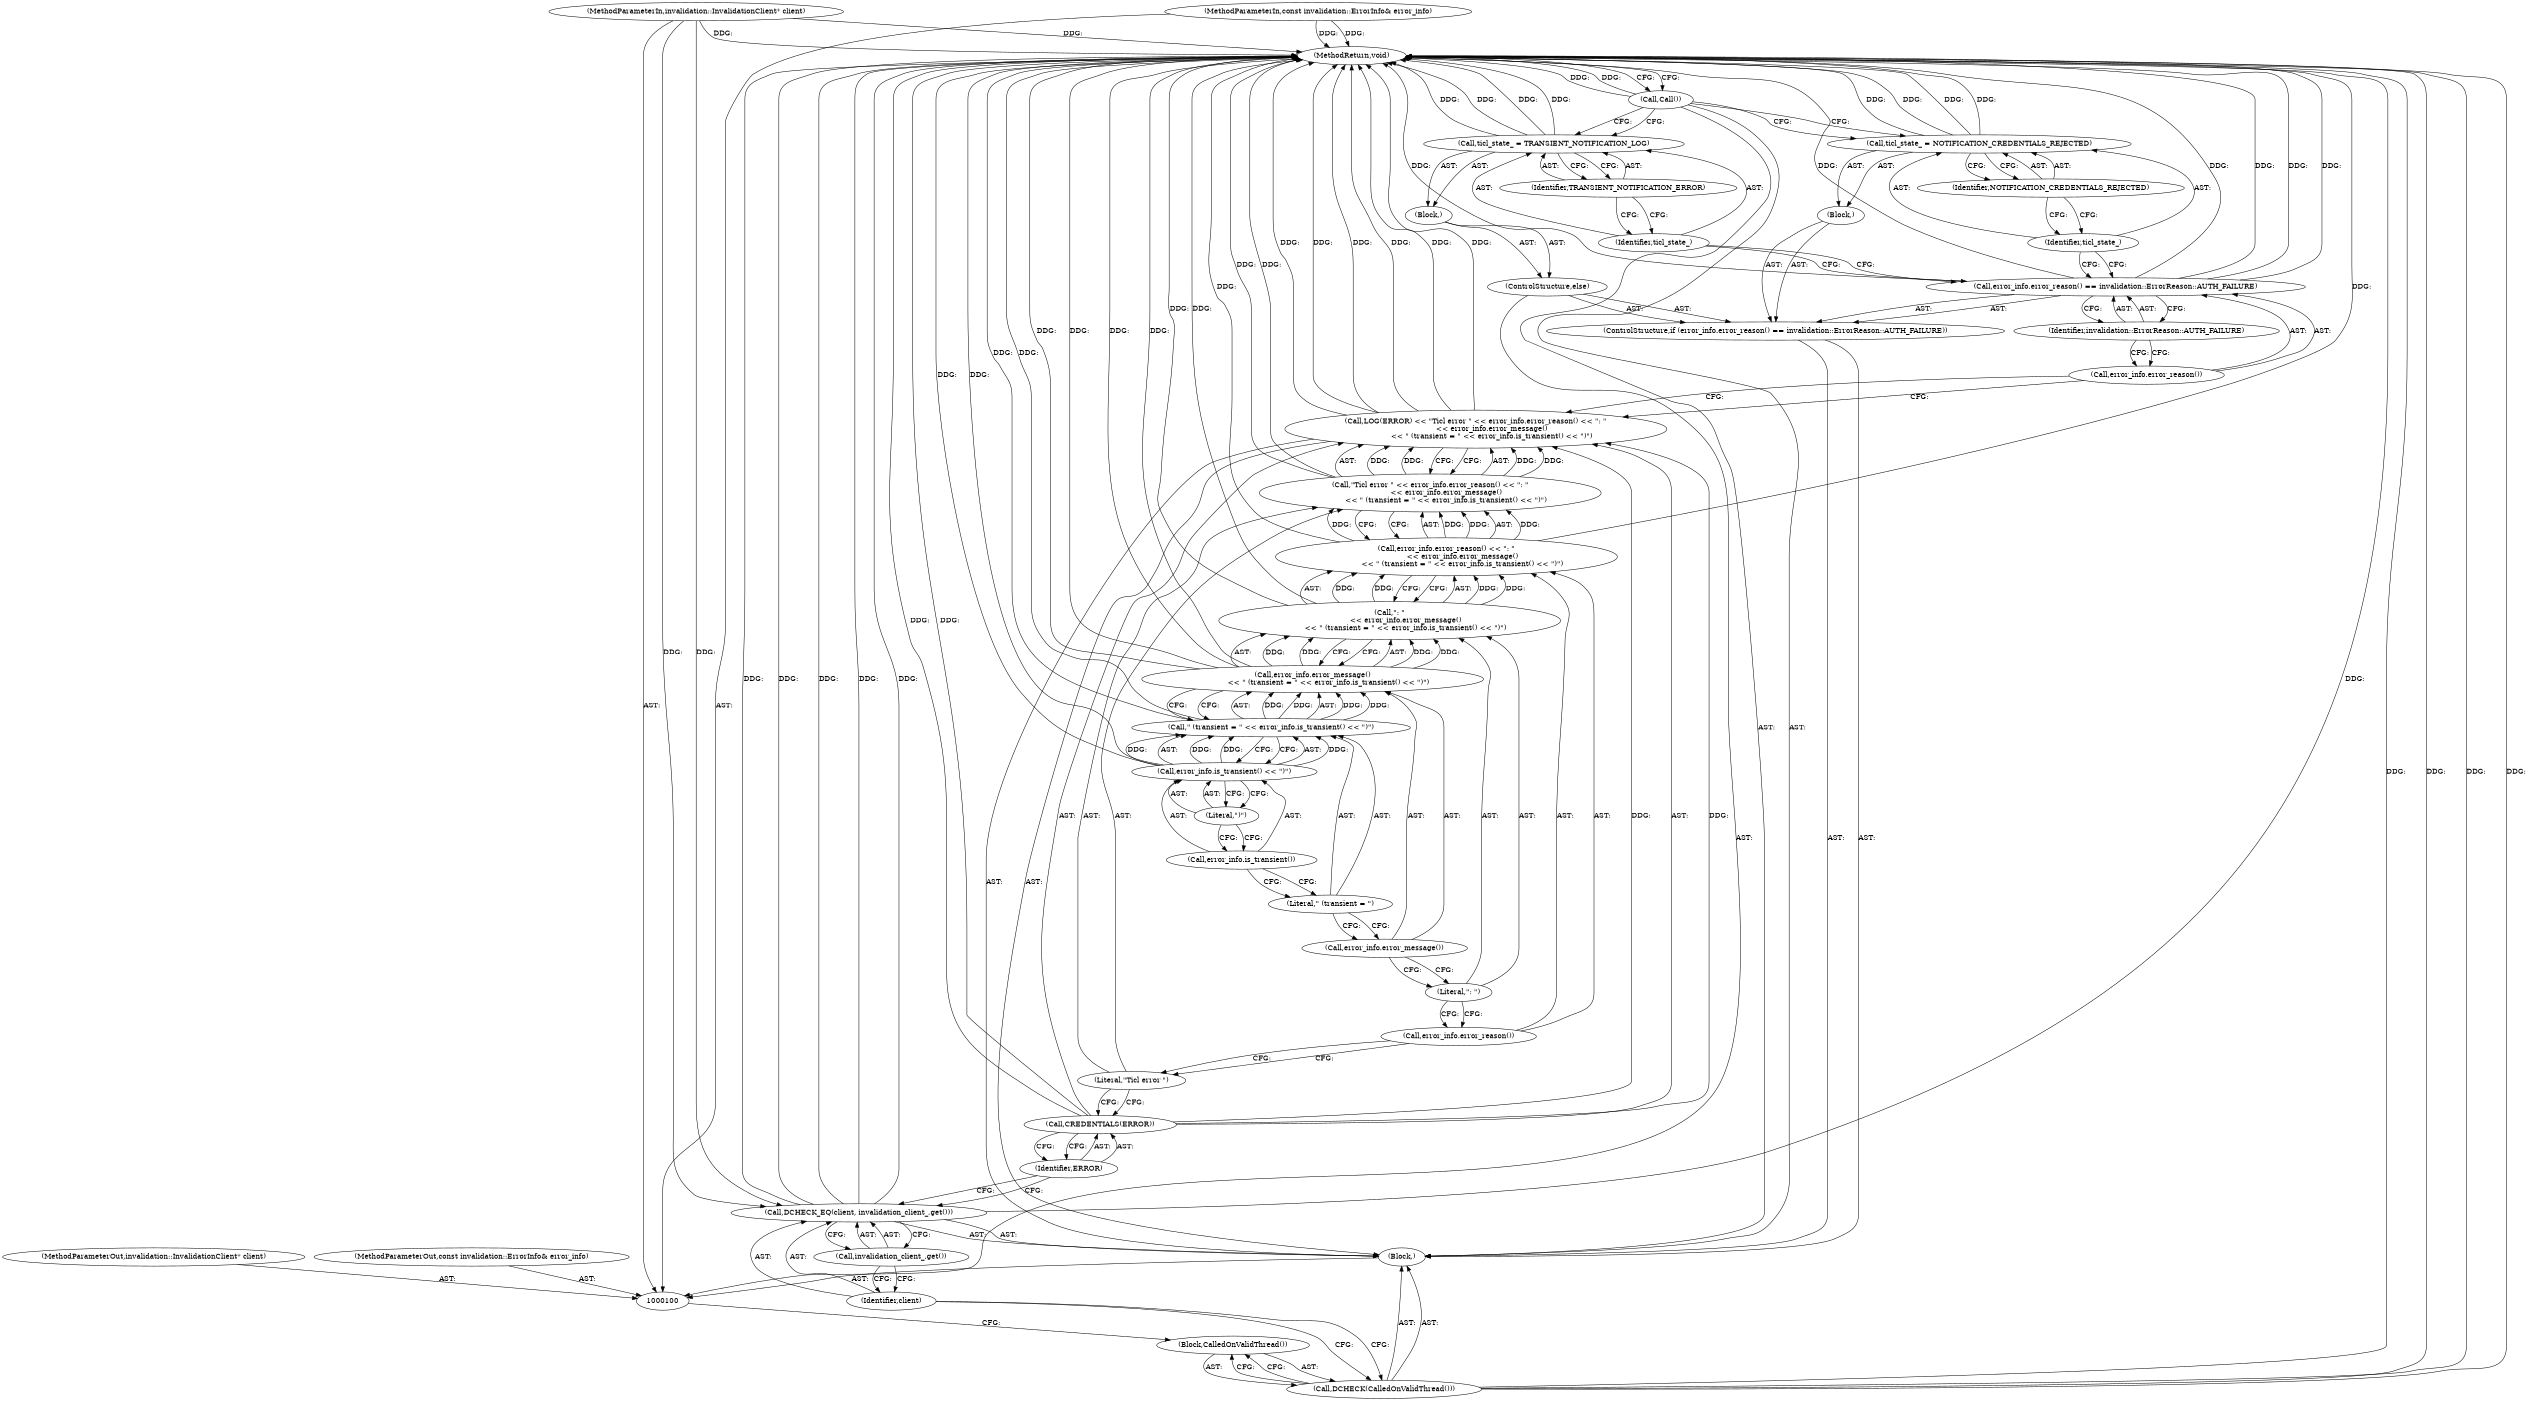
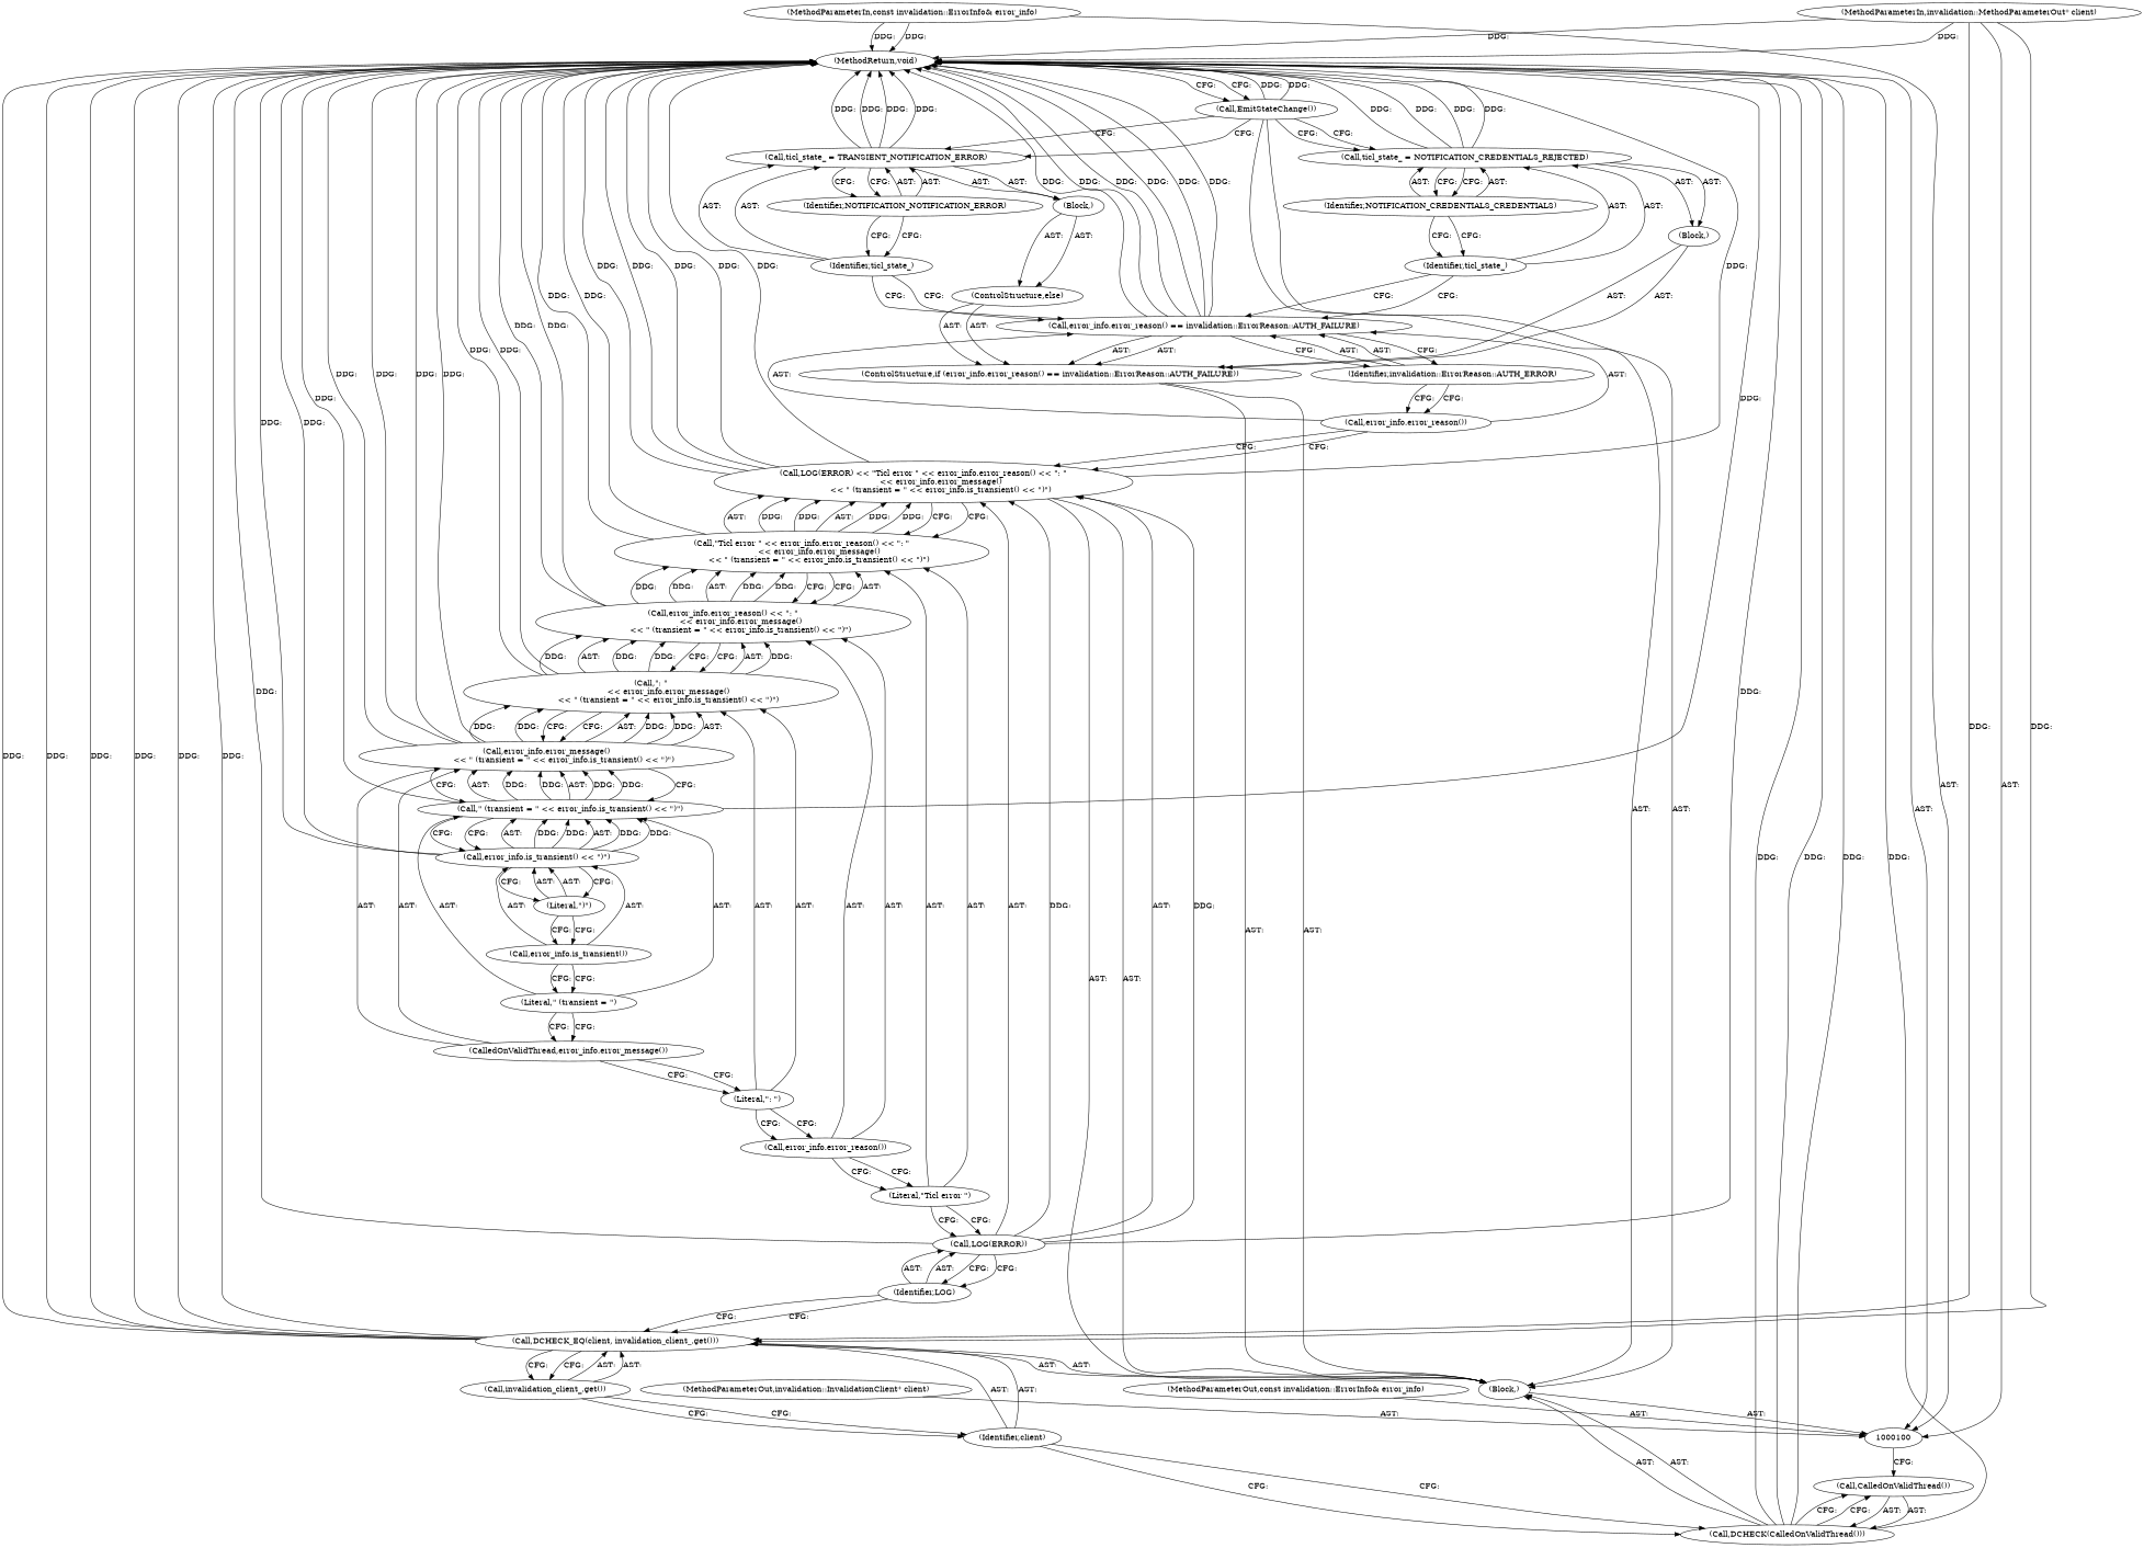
  digraph {
    n1 [label="(MethodReturn,void)"]
-   n2 [label="(Call,Call())"]
+   n2 [label="(Call,EmitStateChange())"]
    1000100
    n4 [label="(Call,ticl_state_ = NOTIFICATION_CREDENTIALS_REJECTED)"]
-   n5 [label="(Call,ticl_state_ = TRANSIENT_NOTIFICATION_LOG)"]
+   n5 [label="(Call,ticl_state_ = TRANSIENT_NOTIFICATION_ERROR)"]
    n6 [label="(Block,)"]
-   n7 [label="(Block,CalledOnValidThread())"]
-   n8 [label="(Identifier,NOTIFICATION_CREDENTIALS_REJECTED)"]
+   n7 [label="(Call,CalledOnValidThread())"]
+   n8 [label="(Identifier,NOTIFICATION_CREDENTIALS_CREDENTIALS)"]
    n9 [label="(Identifier,ticl_state_)"]
    n10 [label="(Block,)"]
    n11 [label="(Call,error_info.error_reason() == invalidation::ErrorReason::AUTH_FAILURE)"]
    n12 [label="(ControlStructure,if (error_info.error_reason() == invalidation::ErrorReason::AUTH_FAILURE))"]
-   n13 [label="(Identifier,invalidation::ErrorReason::AUTH_FAILURE)"]
+   n13 [label="(Identifier,invalidation::ErrorReason::AUTH_ERROR)"]
    n14 [label="(ControlStructure,else)"]
    n15 [label="(Block,)"]
-   n16 [label="(Identifier,TRANSIENT_NOTIFICATION_ERROR)"]
+   n16 [label="(Identifier,NOTIFICATION_NOTIFICATION_ERROR)"]
    n17 [label="(Identifier,ticl_state_)"]
-   n18 [label="(MethodParameterIn,invalidation::InvalidationClient* client)"]
+   n18 [label="(MethodParameterIn,invalidation::MethodParameterOut* client)"]
    n19 [label="(Call,DCHECK_EQ(client, invalidation_client_.get()))"]
    n20 [label="(Call,invalidation_client_.get())"]
    n21 [label="(MethodParameterOut,invalidation::InvalidationClient* client)"]
    n22 [label="(MethodParameterIn,const invalidation::ErrorInfo& error_info)"]
    n23 [label="(MethodParameterOut,const invalidation::ErrorInfo& error_info)"]
    n24 [label="(Call,DCHECK(CalledOnValidThread()))"]
    n25 [label="(Identifier,client)"]
    n26 [label="(Call,\"Ticl error \" << error_info.error_reason() << \": \"\n              << error_info.error_message()\n              << \" (transient = \" << error_info.is_transient() << \")\")"]
    n27 [label="(Call,LOG(ERROR) << \"Ticl error \" << error_info.error_reason() << \": \"\n              << error_info.error_message()\n              << \" (transient = \" << error_info.is_transient() << \")\")"]
    n28 [label="(Call,error_info.error_reason() << \": \"\n              << error_info.error_message()\n              << \" (transient = \" << error_info.is_transient() << \")\")"]
    n29 [label="(Call,\": \"\n              << error_info.error_message()\n              << \" (transient = \" << error_info.is_transient() << \")\")"]
    n30 [label="(Literal,\"Ticl error \")"]
-   n31 [label="(Call,CREDENTIALS(ERROR))"]
-   n32 [label="(Identifier,ERROR)"]
+   n31 [label="(Call,LOG(ERROR))"]
+   n32 [label="(Identifier,LOG)"]
    n33 [label="(Call,error_info.error_message()\n              << \" (transient = \" << error_info.is_transient() << \")\")"]
    n34 [label="(Call,error_info.error_reason())"]
    n35 [label="(Call,\" (transient = \" << error_info.is_transient() << \")\")"]
    n36 [label="(Literal,\": \")"]
    n37 [label="(Call,error_info.is_transient() << \")\")"]
-   n38 [label="(Call,error_info.error_message())"]
+   n38 [label="(CalledOnValidThread,error_info.error_message())"]
    n39 [label="(Literal,\")\")"]
    n40 [label="(Literal,\" (transient = \")"]
    n41 [label="(Call,error_info.is_transient())"]
    n42 [label="(Call,error_info.error_reason())"]
    n1 -> n2 [label="CFG: "]
    n1 -> n2 [label="CFG: "]
-   n14 -> 1000100 [label="AST: "]
+   n1 -> 1000100 [label="AST: "]
    n2 -> n1 [label="DDG: "]
    n2 -> n1 [label="DDG: "]
    n2 -> n4 [label="CFG: "]
    n2 -> n4 [label="CFG: "]
    n2 -> n5 [label="CFG: "]
    n2 -> n5 [label="CFG: "]
    n2 -> n6 [label="AST: "]
    n2 -> n6 [label="AST: "]
    1000100 -> n7 [label="CFG: "]
    n4 -> n1 [label="DDG: "]
    n4 -> n1 [label="DDG: "]
    n4 -> n1 [label="DDG: "]
    n4 -> n1 [label="DDG: "]
    n4 -> n8 [label="CFG: "]
    n4 -> n8 [label="CFG: "]
    n4 -> n10 [label="AST: "]
    n4 -> n10 [label="AST: "]
    n5 -> n1 [label="DDG: "]
    n5 -> n1 [label="DDG: "]
    n5 -> n1 [label="DDG: "]
    n5 -> n1 [label="DDG: "]
    n5 -> n15 [label="AST: "]
    n5 -> n15 [label="AST: "]
    n5 -> n16 [label="CFG: "]
    n5 -> n16 [label="CFG: "]
    n6 -> 1000100 [label="AST: "]
    n7 -> n24 [label="AST: "]
    n7 -> n24 [label="AST: "]
    n8 -> n4 [label="AST: "]
    n8 -> n4 [label="AST: "]
    n8 -> n9 [label="CFG: "]
    n8 -> n9 [label="CFG: "]
    n9 -> n4 [label="AST: "]
    n9 -> n4 [label="AST: "]
    n9 -> n11 [label="CFG: "]
    n9 -> n11 [label="CFG: "]
    n10 -> n12 [label="AST: "]
    n10 -> n12 [label="AST: "]
    n11 -> n1 [label="DDG: "]
    n11 -> n1 [label="DDG: "]
    n11 -> n1 [label="DDG: "]
    n11 -> n1 [label="DDG: "]
    n11 -> n1 [label="DDG: "]
    n11 -> n1 [label="DDG: "]
    n11 -> n12 [label="AST: "]
    n11 -> n12 [label="AST: "]
    n11 -> n13 [label="CFG: "]
    n11 -> n13 [label="CFG: "]
    n12 -> n6 [label="AST: "]
    n12 -> n6 [label="AST: "]
    n13 -> n11 [label="AST: "]
    n13 -> n11 [label="AST: "]
    n13 -> n42 [label="CFG: "]
    n13 -> n42 [label="CFG: "]
    n14 -> n12 [label="AST: "]
    n14 -> n12 [label="AST: "]
    n15 -> n14 [label="AST: "]
    n15 -> n14 [label="AST: "]
    n16 -> n5 [label="AST: "]
    n16 -> n5 [label="AST: "]
    n16 -> n17 [label="CFG: "]
    n16 -> n17 [label="CFG: "]
    n17 -> n5 [label="AST: "]
    n17 -> n5 [label="AST: "]
    n17 -> n11 [label="CFG: "]
    n17 -> n11 [label="CFG: "]
    n18 -> n1 [label="DDG: "]
    n18 -> n1 [label="DDG: "]
    n18 -> 1000100 [label="AST: "]
    n18 -> n19 [label="DDG: "]
    n18 -> n19 [label="DDG: "]
    n19 -> n1 [label="DDG: "]
    n19 -> n1 [label="DDG: "]
    n19 -> n1 [label="DDG: "]
    n19 -> n1 [label="DDG: "]
    n19 -> n1 [label="DDG: "]
    n19 -> n1 [label="DDG: "]
    n19 -> n6 [label="AST: "]
    n19 -> n6 [label="AST: "]
    n19 -> n20 [label="CFG: "]
    n19 -> n20 [label="CFG: "]
    n20 -> n19 [label="AST: "]
    n20 -> n19 [label="AST: "]
    n20 -> n25 [label="CFG: "]
    n20 -> n25 [label="CFG: "]
    n21 -> 1000100 [label="AST: "]
    n22 -> n1 [label="DDG: "]
    n22 -> n1 [label="DDG: "]
    n22 -> 1000100 [label="AST: "]
    n23 -> 1000100 [label="AST: "]
    n24 -> n1 [label="DDG: "]
    n24 -> n1 [label="DDG: "]
    n24 -> n1 [label="DDG: "]
    n24 -> n1 [label="DDG: "]
    n24 -> n6 [label="AST: "]
    n24 -> n6 [label="AST: "]
    n24 -> n7 [label="CFG: "]
    n24 -> n7 [label="CFG: "]
    n25 -> n19 [label="AST: "]
    n25 -> n19 [label="AST: "]
    n25 -> n24 [label="CFG: "]
    n25 -> n24 [label="CFG: "]
    n26 -> n1 [label="DDG: "]
    n26 -> n1 [label="DDG: "]
    n26 -> n27 [label="AST: "]
    n26 -> n27 [label="DDG: "]
    n26 -> n27 [label="DDG: "]
    n26 -> n27 [label="AST: "]
    n26 -> n27 [label="DDG: "]
    n26 -> n27 [label="DDG: "]
    n26 -> n28 [label="CFG: "]
    n26 -> n28 [label="CFG: "]
    n27 -> n1 [label="DDG: "]
    n27 -> n1 [label="DDG: "]
    n27 -> n1 [label="DDG: "]
    n27 -> n1 [label="DDG: "]
    n27 -> n1 [label="DDG: "]
    n27 -> n1 [label="DDG: "]
    n27 -> n6 [label="AST: "]
    n27 -> n6 [label="AST: "]
    n27 -> n26 [label="CFG: "]
    n27 -> n26 [label="CFG: "]
    n28 -> n1 [label="DDG: "]
    n28 -> n1 [label="DDG: "]
    n28 -> n26 [label="AST: "]
    n28 -> n26 [label="DDG: "]
    n28 -> n26 [label="DDG: "]
    n28 -> n26 [label="AST: "]
    n28 -> n26 [label="DDG: "]
    n28 -> n26 [label="DDG: "]
    n28 -> n29 [label="CFG: "]
    n28 -> n29 [label="CFG: "]
    n29 -> n1 [label="DDG: "]
    n29 -> n1 [label="DDG: "]
    n29 -> n28 [label="AST: "]
    n29 -> n28 [label="DDG: "]
    n29 -> n28 [label="DDG: "]
    n29 -> n28 [label="AST: "]
    n29 -> n28 [label="DDG: "]
    n29 -> n28 [label="DDG: "]
    n29 -> n33 [label="CFG: "]
    n29 -> n33 [label="CFG: "]
    n30 -> n26 [label="AST: "]
    n30 -> n26 [label="AST: "]
    n30 -> n31 [label="CFG: "]
    n30 -> n31 [label="CFG: "]
    n31 -> n1 [label="DDG: "]
    n31 -> n1 [label="DDG: "]
    n31 -> n27 [label="AST: "]
    n31 -> n27 [label="DDG: "]
    n31 -> n27 [label="AST: "]
    n31 -> n27 [label="DDG: "]
    n31 -> n32 [label="CFG: "]
    n31 -> n32 [label="CFG: "]
    n32 -> n19 [label="CFG: "]
    n32 -> n19 [label="CFG: "]
    n32 -> n31 [label="AST: "]
    n32 -> n31 [label="AST: "]
    n33 -> n1 [label="DDG: "]
    n33 -> n1 [label="DDG: "]
    n33 -> n1 [label="DDG: "]
    n33 -> n1 [label="DDG: "]
    n33 -> n29 [label="AST: "]
    n33 -> n29 [label="DDG: "]
    n33 -> n29 [label="DDG: "]
    n33 -> n29 [label="AST: "]
    n33 -> n29 [label="DDG: "]
    n33 -> n29 [label="DDG: "]
    n33 -> n35 [label="CFG: "]
    n33 -> n35 [label="CFG: "]
    n34 -> n28 [label="AST: "]
    n34 -> n28 [label="AST: "]
    n34 -> n30 [label="CFG: "]
    n34 -> n30 [label="CFG: "]
    n35 -> n1 [label="DDG: "]
    n35 -> n1 [label="DDG: "]
    n35 -> n33 [label="AST: "]
    n35 -> n33 [label="DDG: "]
    n35 -> n33 [label="DDG: "]
    n35 -> n33 [label="AST: "]
    n35 -> n33 [label="DDG: "]
    n35 -> n33 [label="DDG: "]
    n35 -> n37 [label="CFG: "]
    n35 -> n37 [label="CFG: "]
    n36 -> n29 [label="AST: "]
    n36 -> n29 [label="AST: "]
    n36 -> n34 [label="CFG: "]
    n36 -> n34 [label="CFG: "]
    n37 -> n1 [label="DDG: "]
    n37 -> n1 [label="DDG: "]
    n37 -> n35 [label="AST: "]
    n37 -> n35 [label="DDG: "]
    n37 -> n35 [label="DDG: "]
    n37 -> n35 [label="AST: "]
    n37 -> n35 [label="DDG: "]
    n37 -> n35 [label="DDG: "]
    n37 -> n39 [label="CFG: "]
    n37 -> n39 [label="CFG: "]
    n38 -> n33 [label="AST: "]
    n38 -> n33 [label="AST: "]
    n38 -> n36 [label="CFG: "]
    n38 -> n36 [label="CFG: "]
    n39 -> n37 [label="AST: "]
    n39 -> n37 [label="AST: "]
    n39 -> n41 [label="CFG: "]
    n39 -> n41 [label="CFG: "]
    n40 -> n35 [label="AST: "]
    n40 -> n35 [label="AST: "]
    n40 -> n38 [label="CFG: "]
    n40 -> n38 [label="CFG: "]
    n41 -> n37 [label="AST: "]
    n41 -> n37 [label="AST: "]
    n41 -> n40 [label="CFG: "]
    n41 -> n40 [label="CFG: "]
    n42 -> n11 [label="AST: "]
    n42 -> n11 [label="AST: "]
    n42 -> n27 [label="CFG: "]
    n42 -> n27 [label="CFG: "]
  }
